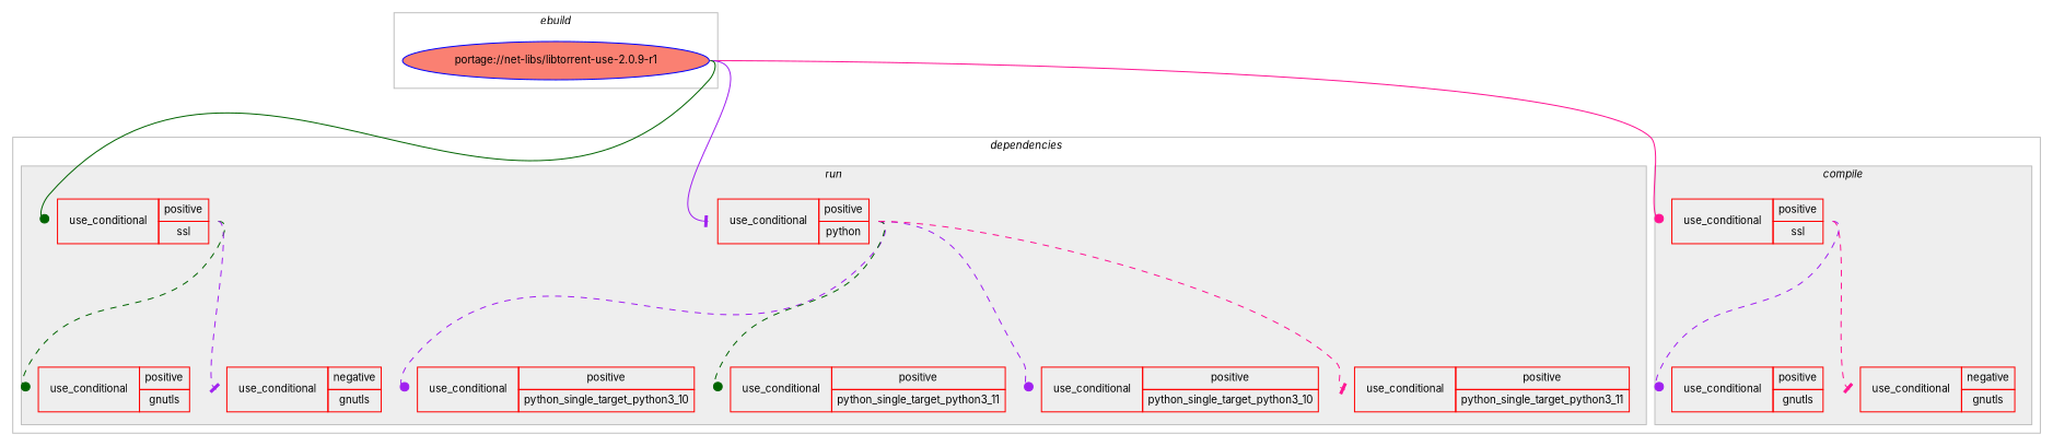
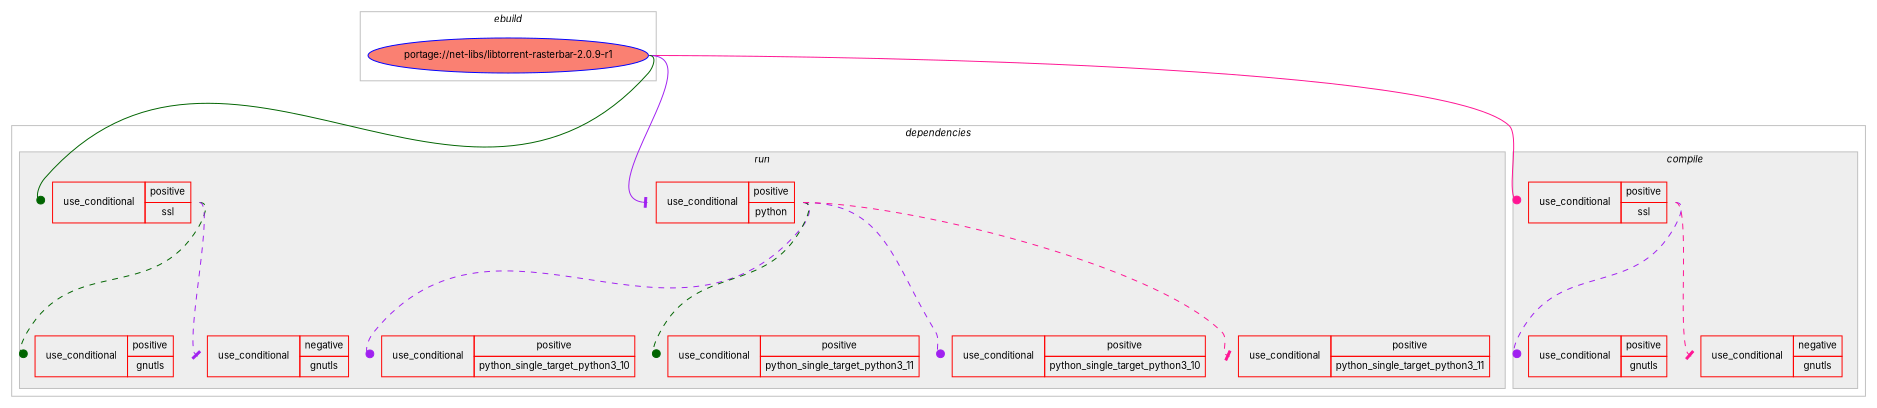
  digraph {
    compound=true
    concentrate=true
    fontname=Inter
    fontsize=10
    newrank=true
    rankdir=TB
    ranksep=1.5
    node [color=red fontname=Inter fontsize=10 shape=none]
    edge [arrowhead=dot headport=w style=dashed tailport=e weight=20 color=purple fontname=Inter]
-   n1 [color=blue label="portage://net-libs/libtorrent-use-2.0.9-r1" width=4 style=filled fillcolor=salmon shape=""]
+   n1 [color=blue label="portage://net-libs/libtorrent-rasterbar-2.0.9-r1" width=4 style=filled fillcolor=salmon shape=""]
    n2 [label=<<TABLE BORDER="0" CELLBORDER="1" CELLSPACING="0" CELLPADDING="4"><TR><TD ROWSPAN="3" CELLPADDING="10">use_conditional</TD></TR><TR><TD>positive</TD></TR><TR><TD>gnutls</TD></TR></TABLE>>]
    n3 [label=<<TABLE BORDER="0" CELLBORDER="1" CELLSPACING="0" CELLPADDING="4"><TR><TD ROWSPAN="3" CELLPADDING="10">use_conditional</TD></TR><TR><TD>negative</TD></TR><TR><TD>gnutls</TD></TR></TABLE>>]
    n4 [label=<<TABLE BORDER="0" CELLBORDER="1" CELLSPACING="0" CELLPADDING="4"><TR><TD ROWSPAN="3" CELLPADDING="10">use_conditional</TD></TR><TR><TD>positive</TD></TR><TR><TD>ssl</TD></TR></TABLE>>]
    n5 [label=<<TABLE BORDER="0" CELLBORDER="1" CELLSPACING="0" CELLPADDING="4"><TR><TD ROWSPAN="3" CELLPADDING="10">use_conditional</TD></TR><TR><TD>positive</TD></TR><TR><TD>python_single_target_python3_10</TD></TR></TABLE>>]
    n6 [label=<<TABLE BORDER="0" CELLBORDER="1" CELLSPACING="0" CELLPADDING="4"><TR><TD ROWSPAN="3" CELLPADDING="10">use_conditional</TD></TR><TR><TD>positive</TD></TR><TR><TD>python_single_target_python3_11</TD></TR></TABLE>>]
    n7 [label=<<TABLE BORDER="0" CELLBORDER="1" CELLSPACING="0" CELLPADDING="4"><TR><TD ROWSPAN="3" CELLPADDING="10">use_conditional</TD></TR><TR><TD>positive</TD></TR><TR><TD>python_single_target_python3_10</TD></TR></TABLE>>]
    n8 [label=<<TABLE BORDER="0" CELLBORDER="1" CELLSPACING="0" CELLPADDING="4"><TR><TD ROWSPAN="3" CELLPADDING="10">use_conditional</TD></TR><TR><TD>positive</TD></TR><TR><TD>python_single_target_python3_11</TD></TR></TABLE>>]
    n9 [label=<<TABLE BORDER="0" CELLBORDER="1" CELLSPACING="0" CELLPADDING="4"><TR><TD ROWSPAN="3" CELLPADDING="10">use_conditional</TD></TR><TR><TD>positive</TD></TR><TR><TD>python</TD></TR></TABLE>>]
    n10 [label=<<TABLE BORDER="0" CELLBORDER="1" CELLSPACING="0" CELLPADDING="4"><TR><TD ROWSPAN="3" CELLPADDING="10">use_conditional</TD></TR><TR><TD>positive</TD></TR><TR><TD>gnutls</TD></TR></TABLE>>]
    n11 [label=<<TABLE BORDER="0" CELLBORDER="1" CELLSPACING="0" CELLPADDING="4"><TR><TD ROWSPAN="3" CELLPADDING="10">use_conditional</TD></TR><TR><TD>negative</TD></TR><TR><TD>gnutls</TD></TR></TABLE>>]
    n12 [label=<<TABLE BORDER="0" CELLBORDER="1" CELLSPACING="0" CELLPADDING="4"><TR><TD ROWSPAN="3" CELLPADDING="10">use_conditional</TD></TR><TR><TD>positive</TD></TR><TR><TD>ssl</TD></TR></TABLE>>]
    subgraph cluster_1 {
      color=gray
      label=<<i>ebuild</i>>
      rank=same
      n1
    }
    subgraph cluster_2 {
      color=gray
      label=<<i>dependencies</i>>
      subgraph cluster_3 {
        color=gray
        fillcolor="#eeeeee"
        label=<<i>compile</i>>
        style=filled
        subgraph sub_4 {
          color=gray
          fillcolor="#eeeeee"
          label=<<i>compile</i>>
          style=filled
          n4
          subgraph sub_5 {
            color=gray
            fillcolor="#eeeeee"
            label=<<i>compile</i>>
            style=filled
            n2
          }
          subgraph sub_6 {
            color=gray
            fillcolor="#eeeeee"
            label=<<i>compile</i>>
            style=filled
            n3
          }
        }
      }
      subgraph cluster_7 {
        color=gray
        fillcolor="#eeeeee"
        label=<<i>compile and run</i>>
        style=filled
      }
      subgraph cluster_8 {
        color=gray
        fillcolor="#eeeeee"
        label=<<i>run</i>>
        style=filled
        subgraph sub_9 {
          color=gray
          fillcolor="#eeeeee"
          label=<<i>run</i>>
          style=filled
          n9
          subgraph sub_10 {
            color=gray
            fillcolor="#eeeeee"
            label=<<i>run</i>>
            style=filled
            n5
          }
          subgraph sub_11 {
            color=gray
            fillcolor="#eeeeee"
            label=<<i>run</i>>
            style=filled
            n6
          }
          subgraph sub_12 {
            color=gray
            fillcolor="#eeeeee"
            label=<<i>run</i>>
            style=filled
            n7
          }
          subgraph sub_13 {
            color=gray
            fillcolor="#eeeeee"
            label=<<i>run</i>>
            style=filled
            n8
          }
        }
        subgraph sub_14 {
          color=gray
          fillcolor="#eeeeee"
          label=<<i>run</i>>
          style=filled
          n12
          subgraph sub_15 {
            color=gray
            fillcolor="#eeeeee"
            label=<<i>run</i>>
            style=filled
            n10
          }
          subgraph sub_16 {
            color=gray
            fillcolor="#eeeeee"
            label=<<i>run</i>>
            style=filled
            n11
          }
        }
      }
    }
    subgraph cluster_17 {
      color=gray
      label=<<i>candidates</i>>
      rank=same
    }
    n1 -> n4 [style=solid color=deeppink]
    n1 -> n9 [arrowhead=tee style=solid]
    n1 -> n12 [style=solid color=darkgreen]
    n4 -> n2
    n4 -> n3 [arrowhead=tee color=deeppink]
    n9 -> n5
    n9 -> n6 [color=darkgreen]
    n9 -> n7
    n9 -> n8 [arrowhead=tee color=deeppink]
    n12 -> n10 [color=darkgreen]
    n12 -> n11 [arrowhead=tee]
  }
